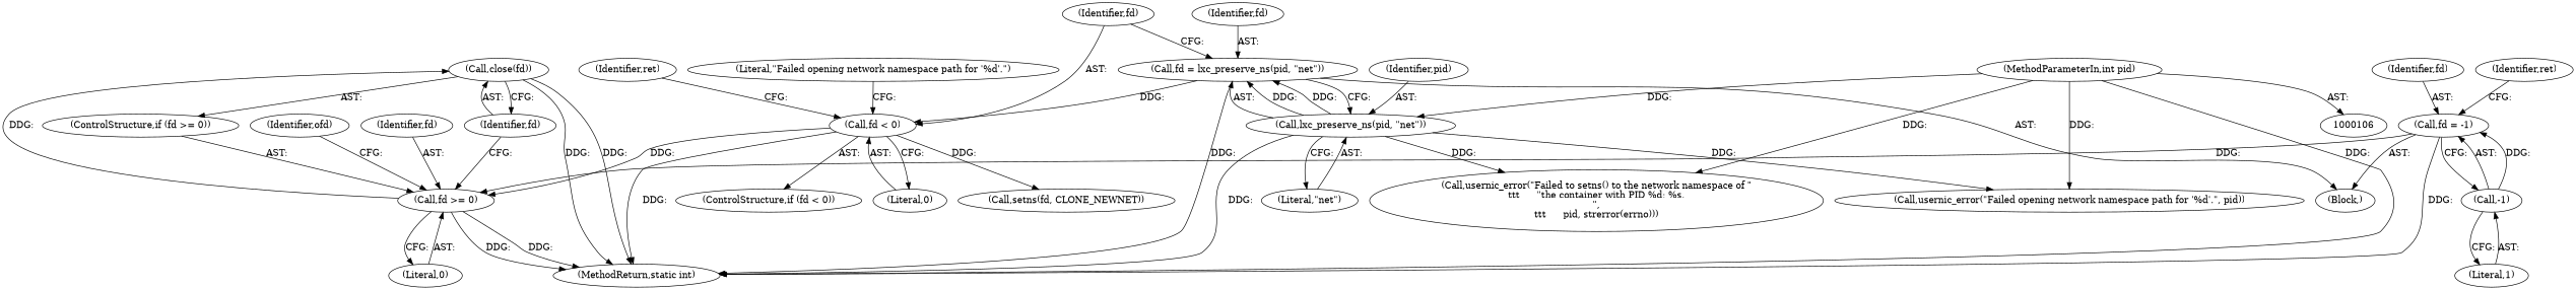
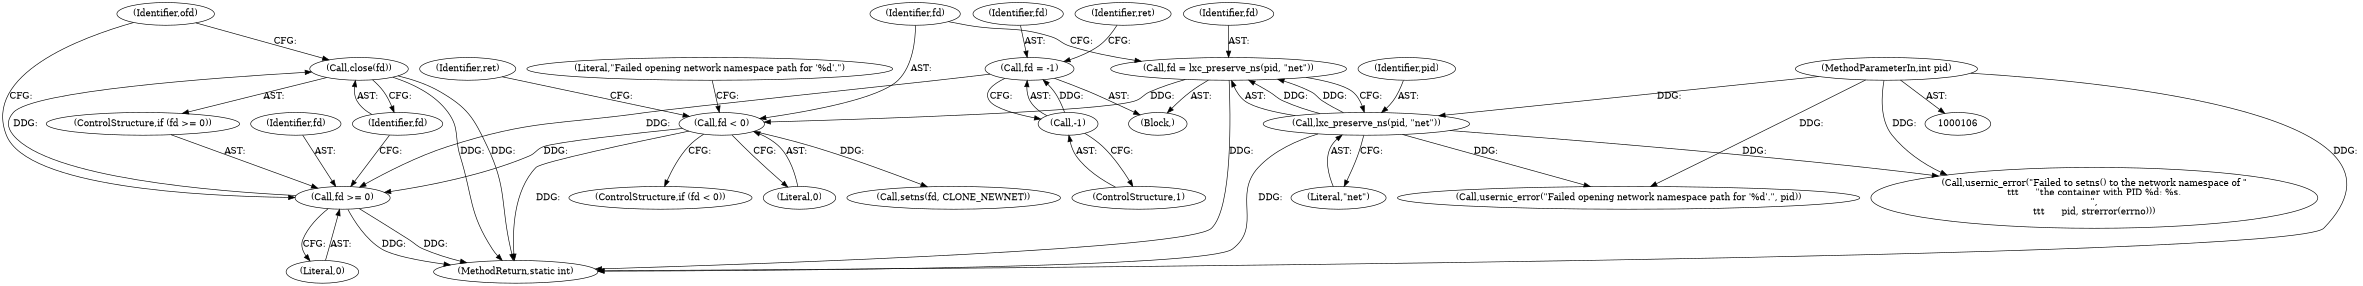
  digraph {
    n1 [label="(Call,close(fd))"]
    n2 [label="(ControlStructure,if (fd >= 0))"]
    n3 [label="(Identifier,fd)"]
    n4 [label="(MethodReturn,static int)"]
    n5 [label="(Call,fd >= 0)"]
    n6 [label="(Literal,0)"]
    n7 [label="(Call,fd = -1)"]
    n8 [label="(Call,-1)"]
    n9 [label="(Block,)"]
-   n10 [label="(Literal,1)"]
+   n10 [label="(ControlStructure,1)"]
    n11 [label="(Call,fd < 0)"]
    n12 [label="(ControlStructure,if (fd < 0))"]
    n13 [label="(Literal,0)"]
    n14 [label="(Call,setns(fd, CLONE_NEWNET))"]
    n15 [label="(Call,fd = lxc_preserve_ns(pid, \"net\"))"]
    n16 [label="(Call,lxc_preserve_ns(pid, \"net\"))"]
    n17 [label="(Literal,\"net\")"]
    n18 [label="(Call,usernic_error(\"Failed opening network namespace path for '%d'.\", pid))"]
    n19 [label="(Call,usernic_error(\"Failed to setns() to the network namespace of \"\n\t\t\t      \"the container with PID %d: %s.\n\",\n\t\t\t      pid, strerror(errno)))"]
    n20 [label="(MethodParameterIn,int pid)"]
    1000106
    n22 [label="(Identifier,ret)"]
    n23 [label="(Identifier,ofd)"]
    n24 [label="(Identifier,fd)"]
    n25 [label="(Identifier,fd)"]
    n26 [label="(Identifier,pid)"]
    n27 [label="(Literal,\"Failed opening network namespace path for '%d'.\")"]
    n28 [label="(Identifier,ret)"]
    n29 [label="(Identifier,fd)"]
    n30 [label="(Identifier,fd)"]
    n1 -> n2 [label="AST: "]
    n1 -> n3 [label="CFG: "]
    n1 -> n4 [label="DDG: "]
    n1 -> n4 [label="DDG: "]
    n2 -> n5 [label="AST: "]
    n3 -> n1 [label="AST: "]
    n3 -> n5 [label="CFG: "]
    n5 -> n1 [label="DDG: "]
    n5 -> n4 [label="DDG: "]
    n5 -> n4 [label="DDG: "]
    n5 -> n6 [label="CFG: "]
    n6 -> n5 [label="AST: "]
-   n7 -> n4 [label="DDG: "]
    n7 -> n5 [label="DDG: "]
    n7 -> n8 [label="CFG: "]
    n7 -> n9 [label="AST: "]
    n8 -> n7 [label="AST: "]
    n8 -> n7 [label="DDG: "]
    n8 -> n10 [label="CFG: "]
    n10 -> n8 [label="AST: "]
    n11 -> n4 [label="DDG: "]
    n11 -> n5 [label="DDG: "]
-   n11 -> n12 [label="AST: "]
+   n11 -> n12 [label="CFG: "]
    n11 -> n13 [label="CFG: "]
    n11 -> n14 [label="DDG: "]
    n13 -> n11 [label="AST: "]
    n15 -> n4 [label="DDG: "]
    n15 -> n9 [label="AST: "]
    n15 -> n11 [label="DDG: "]
    n15 -> n16 [label="CFG: "]
    n16 -> n4 [label="DDG: "]
    n16 -> n15 [label="AST: "]
    n16 -> n15 [label="DDG: "]
    n16 -> n15 [label="DDG: "]
    n16 -> n17 [label="CFG: "]
    n16 -> n18 [label="DDG: "]
    n16 -> n19 [label="DDG: "]
    n17 -> n16 [label="AST: "]
    n20 -> n4 [label="DDG: "]
    n20 -> n16 [label="DDG: "]
    n20 -> n18 [label="DDG: "]
    n20 -> n19 [label="DDG: "]
    n20 -> 1000106 [label="AST: "]
    n22 -> n11 [label="CFG: "]
+   n23 -> n1 [label="CFG: "]
    n23 -> n5 [label="CFG: "]
    n24 -> n11 [label="AST: "]
    n24 -> n15 [label="CFG: "]
    n25 -> n15 [label="AST: "]
    n26 -> n16 [label="AST: "]
    n27 -> n11 [label="CFG: "]
    n28 -> n7 [label="CFG: "]
    n29 -> n7 [label="AST: "]
    n30 -> n5 [label="AST: "]
  }
